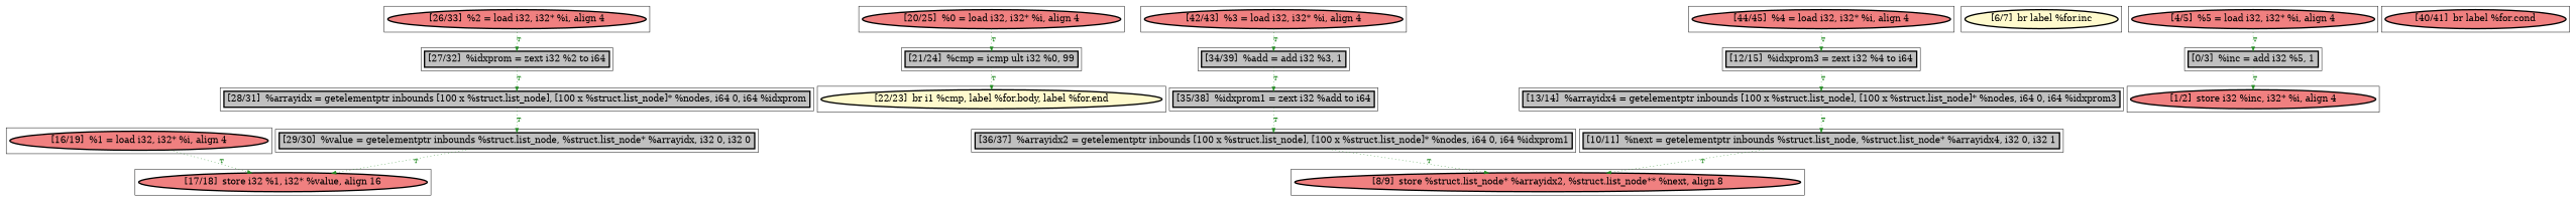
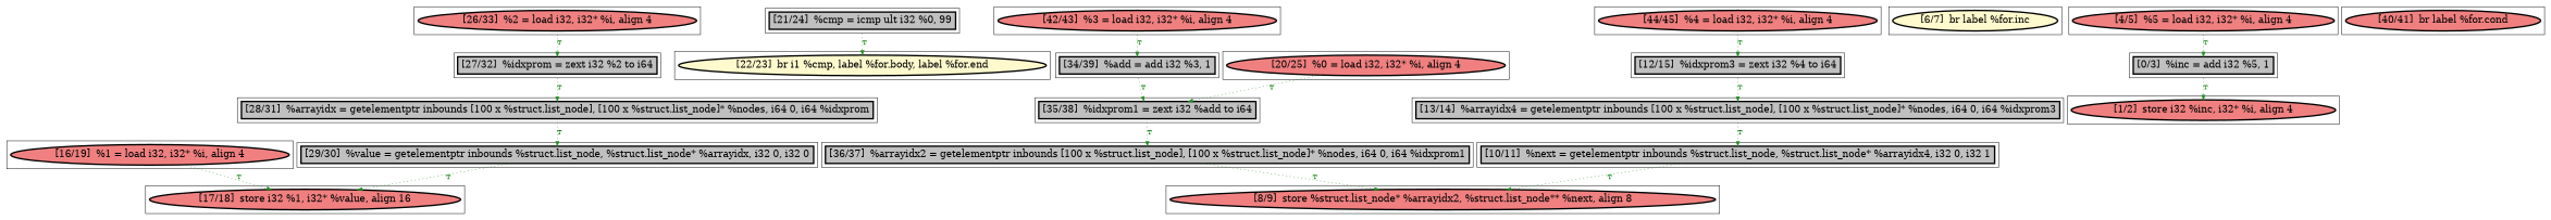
  digraph {
    node [fillcolor=grey fontsize=20 penwidth=3.0 shape=ellipse style=filled]
    edge [color=forestgreen fontcolor=forestgreen style=dotted]
    n1 [fillcolor=lightcoral label="[16/19]  %1 = load i32, i32* %i, align 4"]
    n2 [fillcolor=lightcoral label="[17/18]  store i32 %1, i32* %value, align 16"]
    n3 [label="[21/24]  %cmp = icmp ult i32 %0, 99" shape=rectangle]
    n4 [label="[28/31]  %arrayidx = getelementptr inbounds [100 x %struct.list_node], [100 x %struct.list_node]* %nodes, i64 0, i64 %idxprom" shape=rectangle]
    n5 [label="[29/30]  %value = getelementptr inbounds %struct.list_node, %struct.list_node* %arrayidx, i32 0, i32 0" shape=rectangle]
    n6 [label="[12/15]  %idxprom3 = zext i32 %4 to i64" shape=rectangle]
    n7 [label="[10/11]  %next = getelementptr inbounds %struct.list_node, %struct.list_node* %arrayidx4, i32 0, i32 1" shape=rectangle]
    n8 [fillcolor=lightcoral label="[8/9]  store %struct.list_node* %arrayidx2, %struct.list_node** %next, align 8"]
    n9 [fillcolor=lemonchiffon label="[6/7]  br label %for.inc"]
    n10 [fillcolor=lightcoral label="[4/5]  %5 = load i32, i32* %i, align 4"]
    n11 [label="[27/32]  %idxprom = zext i32 %2 to i64" shape=rectangle]
    n12 [label="[36/37]  %arrayidx2 = getelementptr inbounds [100 x %struct.list_node], [100 x %struct.list_node]* %nodes, i64 0, i64 %idxprom1" shape=rectangle]
    n13 [label="[0/3]  %inc = add i32 %5, 1" shape=rectangle]
    n14 [label="[34/39]  %add = add i32 %3, 1" shape=rectangle]
    n15 [fillcolor=lemonchiffon label="[22/23]  br i1 %cmp, label %for.body, label %for.end"]
    n16 [label="[35/38]  %idxprom1 = zext i32 %add to i64" shape=rectangle]
    n17 [fillcolor=lightcoral label="[26/33]  %2 = load i32, i32* %i, align 4"]
    n18 [fillcolor=lightcoral label="[20/25]  %0 = load i32, i32* %i, align 4"]
    n19 [fillcolor=lightcoral label="[40/41]  br label %for.cond"]
    n20 [fillcolor=lightcoral label="[1/2]  store i32 %inc, i32* %i, align 4"]
    n21 [fillcolor=lightcoral label="[44/45]  %4 = load i32, i32* %i, align 4"]
    n22 [fillcolor=lightcoral label="[42/43]  %3 = load i32, i32* %i, align 4"]
    n23 [label="[13/14]  %arrayidx4 = getelementptr inbounds [100 x %struct.list_node], [100 x %struct.list_node]* %nodes, i64 0, i64 %idxprom3" shape=rectangle]
    subgraph cluster_1 {
      n1
    }
    subgraph cluster_2 {
      n2
    }
    subgraph cluster_3 {
      n3
    }
    subgraph cluster_4 {
      n4
    }
    subgraph cluster_5 {
      n5
    }
    subgraph cluster_6 {
      n6
    }
    subgraph cluster_7 {
      n7
    }
    subgraph cluster_8 {
      n8
    }
    subgraph cluster_9 {
      n9
    }
    subgraph cluster_10 {
      n10
    }
    subgraph cluster_11 {
      n11
    }
    subgraph cluster_12 {
      n12
    }
    subgraph cluster_13 {
      n13
    }
    subgraph cluster_14 {
      n14
    }
    subgraph cluster_15 {
      n15
    }
    subgraph cluster_16 {
      n16
    }
    subgraph cluster_17 {
      n17
    }
    subgraph cluster_18 {
      n18
    }
    subgraph cluster_19 {
      n19
    }
    subgraph cluster_20 {
      n20
    }
    subgraph cluster_21 {
      n21
    }
    subgraph cluster_22 {
      n22
    }
    subgraph cluster_23 {
      n23
    }
    n1 -> n2 [label=T]
    n3 -> n15 [label=T]
    n4 -> n5 [label=T]
    n5 -> n2 [label=T]
    n6 -> n23 [label=T]
    n7 -> n8 [label=T]
    n10 -> n13 [label=T]
    n11 -> n4 [label=T]
    n12 -> n8 [label=T]
    n13 -> n20 [label=T]
    n14 -> n16 [label=T]
    n16 -> n12 [label=T]
    n17 -> n11 [label=T]
-   n18 -> n3 [label=T]
+   n18 -> n16 [label=T]
    n21 -> n6 [label=T]
    n22 -> n14 [label=T]
    n23 -> n7 [label=T]
  }
